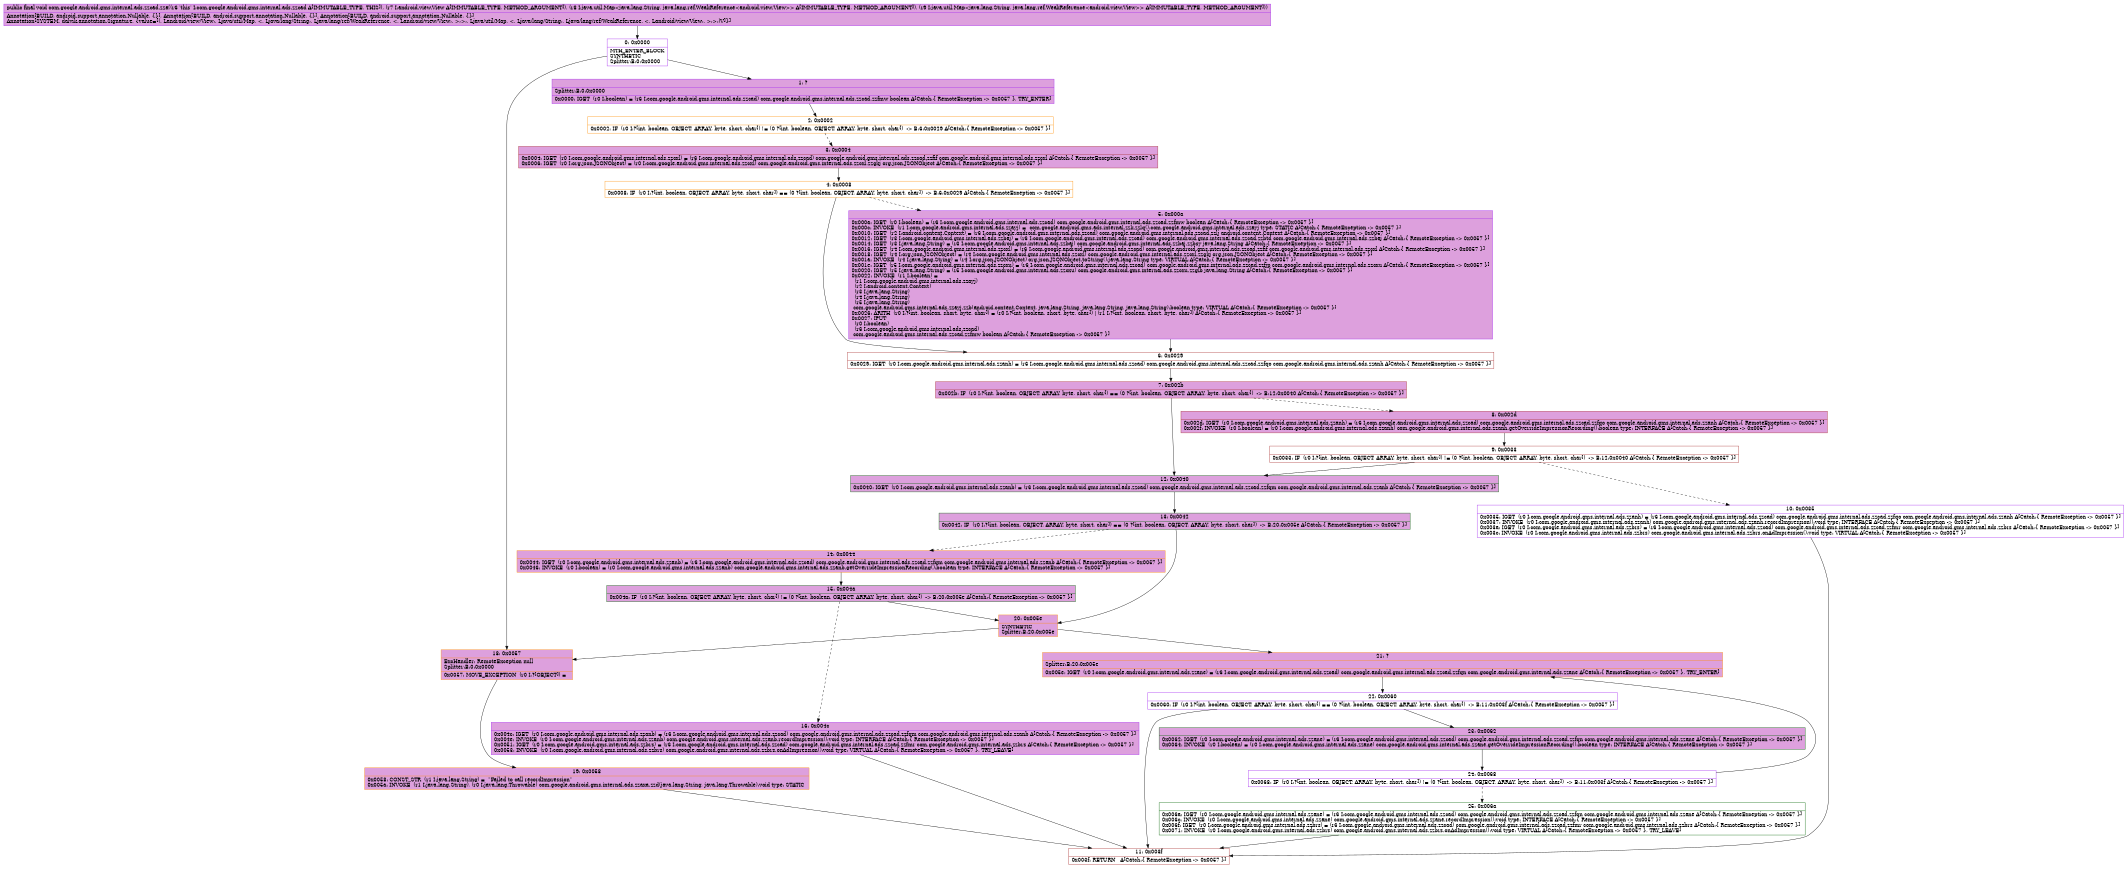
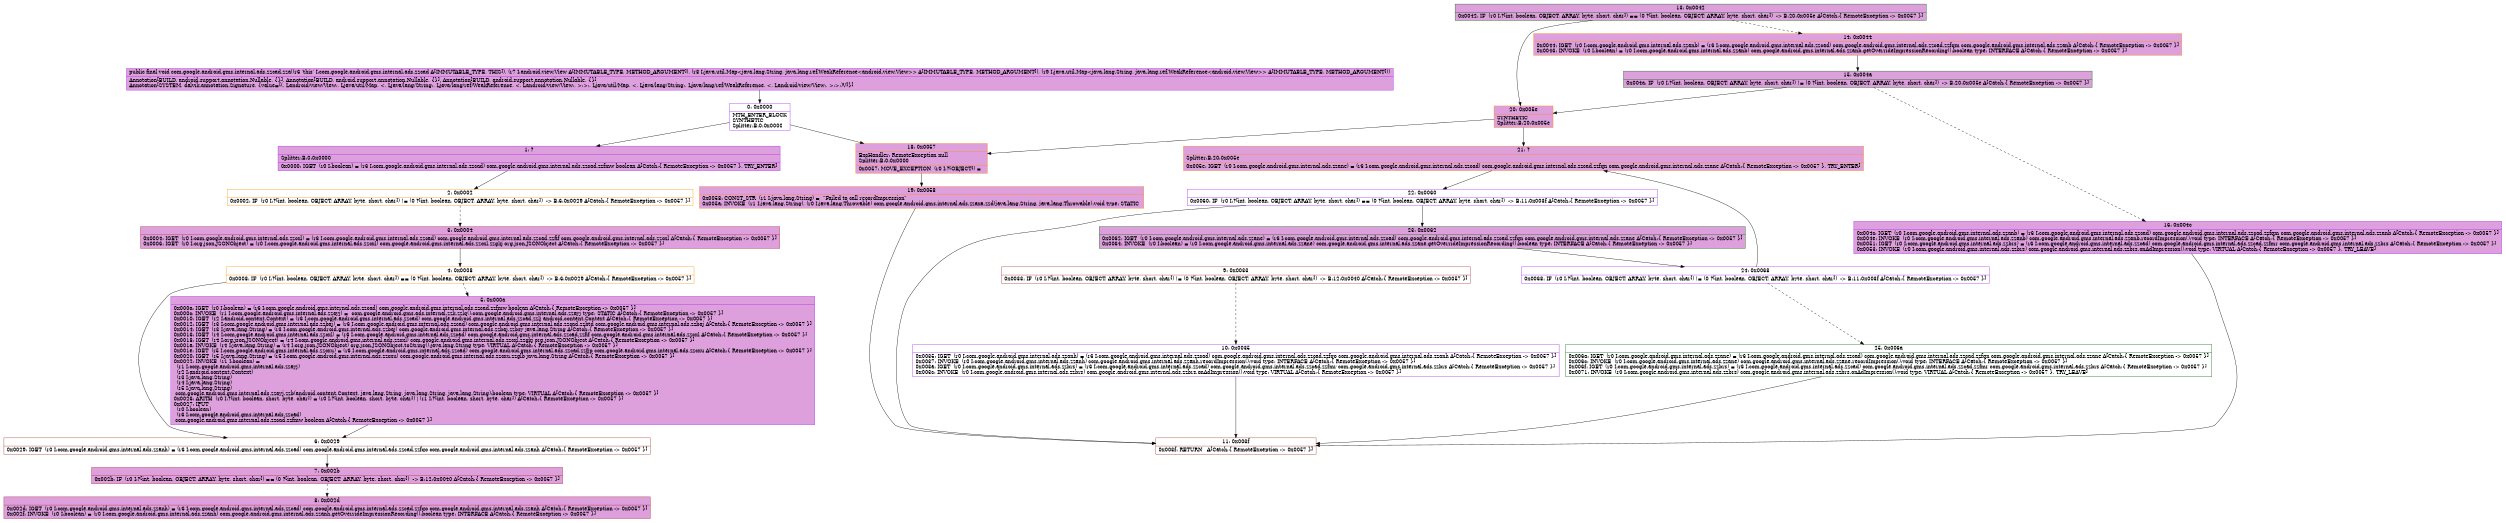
  digraph {
    node [color=purple fillcolor=plum shape=record style=filled]
    n1 [fillcolor=white label="{0\:\ 0x0000|MTH_ENTER_BLOCK\lSYNTHETIC\lSplitter:B:0:0x0000\l}"]
    n2 [label="{1\:\ ?|Splitter:B:0:0x0000\l|0x0000: IGET  (r0 I:boolean) = (r6 I:com.google.android.gms.internal.ads.zzcad) com.google.android.gms.internal.ads.zzcad.zzfmw boolean A[Catch:\{ RemoteException \-\> 0x0057 \}, TRY_ENTER]\l}"]
    n3 [color=darkorange label="{18\:\ 0x0057|ExcHandler: RemoteException null\lSplitter:B:0:0x0000\l|0x0057: MOVE_EXCEPTION  (r0 I:?[OBJECT]) =  \l}"]
    n4 [color=darkorange fillcolor=white label="{2\:\ 0x0002|0x0002: IF  (r0 I:?[int, boolean, OBJECT, ARRAY, byte, short, char]) != (0 ?[int, boolean, OBJECT, ARRAY, byte, short, char])  \-\> B:6:0x0029 A[Catch:\{ RemoteException \-\> 0x0057 \}]\l}"]
    n5 [color=darkorange label="{19\:\ 0x0058|0x0058: CONST_STR  (r1 I:java.lang.String) =  \"Failed to call recordImpression\" \l0x005a: INVOKE  (r1 I:java.lang.String), (r0 I:java.lang.Throwable) com.google.android.gms.internal.ads.zzaxa.zzd(java.lang.String, java.lang.Throwable):void type: STATIC \l}"]
    n6 [color=brown label="{3\:\ 0x0004|0x0004: IGET  (r0 I:com.google.android.gms.internal.ads.zzcxl) = (r6 I:com.google.android.gms.internal.ads.zzcad) com.google.android.gms.internal.ads.zzcad.zzfif com.google.android.gms.internal.ads.zzcxl A[Catch:\{ RemoteException \-\> 0x0057 \}]\l0x0006: IGET  (r0 I:org.json.JSONObject) = (r0 I:com.google.android.gms.internal.ads.zzcxl) com.google.android.gms.internal.ads.zzcxl.zzgkj org.json.JSONObject A[Catch:\{ RemoteException \-\> 0x0057 \}]\l}"]
    n7 [color=darkorange fillcolor=white label="{4\:\ 0x0008|0x0008: IF  (r0 I:?[int, boolean, OBJECT, ARRAY, byte, short, char]) == (0 ?[int, boolean, OBJECT, ARRAY, byte, short, char])  \-\> B:6:0x0029 A[Catch:\{ RemoteException \-\> 0x0057 \}]\l}"]
    n8 [color=brown fillcolor=white label="{6\:\ 0x0029|0x0029: IGET  (r0 I:com.google.android.gms.internal.ads.zzanh) = (r6 I:com.google.android.gms.internal.ads.zzcad) com.google.android.gms.internal.ads.zzcad.zzfqo com.google.android.gms.internal.ads.zzanh A[Catch:\{ RemoteException \-\> 0x0057 \}]\l}"]
    n9 [color=brown label="{7\:\ 0x002b|0x002b: IF  (r0 I:?[int, boolean, OBJECT, ARRAY, byte, short, char]) == (0 ?[int, boolean, OBJECT, ARRAY, byte, short, char])  \-\> B:12:0x0040 A[Catch:\{ RemoteException \-\> 0x0057 \}]\l}"]
    n10 [label="{5\:\ 0x000a|0x000a: IGET  (r0 I:boolean) = (r6 I:com.google.android.gms.internal.ads.zzcad) com.google.android.gms.internal.ads.zzcad.zzfmw boolean A[Catch:\{ RemoteException \-\> 0x0057 \}]\l0x000c: INVOKE  (r1 I:com.google.android.gms.internal.ads.zzayj) =  com.google.android.gms.ads.internal.zzk.zzlq():com.google.android.gms.internal.ads.zzayj type: STATIC A[Catch:\{ RemoteException \-\> 0x0057 \}]\l0x0010: IGET  (r2 I:android.content.Context) = (r6 I:com.google.android.gms.internal.ads.zzcad) com.google.android.gms.internal.ads.zzcad.zzlj android.content.Context A[Catch:\{ RemoteException \-\> 0x0057 \}]\l0x0012: IGET  (r3 I:com.google.android.gms.internal.ads.zzbaj) = (r6 I:com.google.android.gms.internal.ads.zzcad) com.google.android.gms.internal.ads.zzcad.zzbtd com.google.android.gms.internal.ads.zzbaj A[Catch:\{ RemoteException \-\> 0x0057 \}]\l0x0014: IGET  (r3 I:java.lang.String) = (r3 I:com.google.android.gms.internal.ads.zzbaj) com.google.android.gms.internal.ads.zzbaj.zzbsy java.lang.String A[Catch:\{ RemoteException \-\> 0x0057 \}]\l0x0016: IGET  (r4 I:com.google.android.gms.internal.ads.zzcxl) = (r6 I:com.google.android.gms.internal.ads.zzcad) com.google.android.gms.internal.ads.zzcad.zzfif com.google.android.gms.internal.ads.zzcxl A[Catch:\{ RemoteException \-\> 0x0057 \}]\l0x0018: IGET  (r4 I:org.json.JSONObject) = (r4 I:com.google.android.gms.internal.ads.zzcxl) com.google.android.gms.internal.ads.zzcxl.zzgkj org.json.JSONObject A[Catch:\{ RemoteException \-\> 0x0057 \}]\l0x001a: INVOKE  (r4 I:java.lang.String) = (r4 I:org.json.JSONObject) org.json.JSONObject.toString():java.lang.String type: VIRTUAL A[Catch:\{ RemoteException \-\> 0x0057 \}]\l0x001e: IGET  (r5 I:com.google.android.gms.internal.ads.zzcxu) = (r6 I:com.google.android.gms.internal.ads.zzcad) com.google.android.gms.internal.ads.zzcad.zzfjp com.google.android.gms.internal.ads.zzcxu A[Catch:\{ RemoteException \-\> 0x0057 \}]\l0x0020: IGET  (r5 I:java.lang.String) = (r5 I:com.google.android.gms.internal.ads.zzcxu) com.google.android.gms.internal.ads.zzcxu.zzglb java.lang.String A[Catch:\{ RemoteException \-\> 0x0057 \}]\l0x0022: INVOKE  (r1 I:boolean) = \l  (r1 I:com.google.android.gms.internal.ads.zzayj)\l  (r2 I:android.content.Context)\l  (r3 I:java.lang.String)\l  (r4 I:java.lang.String)\l  (r5 I:java.lang.String)\l com.google.android.gms.internal.ads.zzayj.zzb(android.content.Context, java.lang.String, java.lang.String, java.lang.String):boolean type: VIRTUAL A[Catch:\{ RemoteException \-\> 0x0057 \}]\l0x0026: ARITH  (r0 I:?[int, boolean, short, byte, char]) = (r0 I:?[int, boolean, short, byte, char]) \| (r1 I:?[int, boolean, short, byte, char]) A[Catch:\{ RemoteException \-\> 0x0057 \}]\l0x0027: IPUT  \l  (r0 I:boolean)\l  (r6 I:com.google.android.gms.internal.ads.zzcad)\l com.google.android.gms.internal.ads.zzcad.zzfmw boolean A[Catch:\{ RemoteException \-\> 0x0057 \}]\l}"]
    n11 [color=brown label="{8\:\ 0x002d|0x002d: IGET  (r0 I:com.google.android.gms.internal.ads.zzanh) = (r6 I:com.google.android.gms.internal.ads.zzcad) com.google.android.gms.internal.ads.zzcad.zzfqo com.google.android.gms.internal.ads.zzanh A[Catch:\{ RemoteException \-\> 0x0057 \}]\l0x002f: INVOKE  (r0 I:boolean) = (r0 I:com.google.android.gms.internal.ads.zzanh) com.google.android.gms.internal.ads.zzanh.getOverrideImpressionRecording():boolean type: INTERFACE A[Catch:\{ RemoteException \-\> 0x0057 \}]\l}"]
-   n12 [color=darkgreen label="{12\:\ 0x0040|0x0040: IGET  (r0 I:com.google.android.gms.internal.ads.zzanb) = (r6 I:com.google.android.gms.internal.ads.zzcad) com.google.android.gms.internal.ads.zzcad.zzfqm com.google.android.gms.internal.ads.zzanb A[Catch:\{ RemoteException \-\> 0x0057 \}]\l}"]
    n13 [color=brown fillcolor=white label="{9\:\ 0x0033|0x0033: IF  (r0 I:?[int, boolean, OBJECT, ARRAY, byte, short, char]) != (0 ?[int, boolean, OBJECT, ARRAY, byte, short, char])  \-\> B:12:0x0040 A[Catch:\{ RemoteException \-\> 0x0057 \}]\l}"]
    n14 [color=darkgreen label="{13\:\ 0x0042|0x0042: IF  (r0 I:?[int, boolean, OBJECT, ARRAY, byte, short, char]) == (0 ?[int, boolean, OBJECT, ARRAY, byte, short, char])  \-\> B:20:0x005e A[Catch:\{ RemoteException \-\> 0x0057 \}]\l}"]
    n15 [fillcolor=white label="{10\:\ 0x0035|0x0035: IGET  (r0 I:com.google.android.gms.internal.ads.zzanh) = (r6 I:com.google.android.gms.internal.ads.zzcad) com.google.android.gms.internal.ads.zzcad.zzfqo com.google.android.gms.internal.ads.zzanh A[Catch:\{ RemoteException \-\> 0x0057 \}]\l0x0037: INVOKE  (r0 I:com.google.android.gms.internal.ads.zzanh) com.google.android.gms.internal.ads.zzanh.recordImpression():void type: INTERFACE A[Catch:\{ RemoteException \-\> 0x0057 \}]\l0x003a: IGET  (r0 I:com.google.android.gms.internal.ads.zzbrs) = (r6 I:com.google.android.gms.internal.ads.zzcad) com.google.android.gms.internal.ads.zzcad.zzfmr com.google.android.gms.internal.ads.zzbrs A[Catch:\{ RemoteException \-\> 0x0057 \}]\l0x003c: INVOKE  (r0 I:com.google.android.gms.internal.ads.zzbrs) com.google.android.gms.internal.ads.zzbrs.onAdImpression():void type: VIRTUAL A[Catch:\{ RemoteException \-\> 0x0057 \}]\l}"]
    n16 [color=brown fillcolor=white label="{11\:\ 0x003f|0x003f: RETURN   A[Catch:\{ RemoteException \-\> 0x0057 \}]\l}"]
    n17 [color=darkorange label="{14\:\ 0x0044|0x0044: IGET  (r0 I:com.google.android.gms.internal.ads.zzanb) = (r6 I:com.google.android.gms.internal.ads.zzcad) com.google.android.gms.internal.ads.zzcad.zzfqm com.google.android.gms.internal.ads.zzanb A[Catch:\{ RemoteException \-\> 0x0057 \}]\l0x0046: INVOKE  (r0 I:boolean) = (r0 I:com.google.android.gms.internal.ads.zzanb) com.google.android.gms.internal.ads.zzanb.getOverrideImpressionRecording():boolean type: INTERFACE A[Catch:\{ RemoteException \-\> 0x0057 \}]\l}"]
    n18 [color=darkorange label="{20\:\ 0x005e|SYNTHETIC\lSplitter:B:20:0x005e\l}"]
    n19 [color=darkgreen label="{15\:\ 0x004a|0x004a: IF  (r0 I:?[int, boolean, OBJECT, ARRAY, byte, short, char]) != (0 ?[int, boolean, OBJECT, ARRAY, byte, short, char])  \-\> B:20:0x005e A[Catch:\{ RemoteException \-\> 0x0057 \}]\l}"]
    n20 [color=darkorange label="{21\:\ ?|Splitter:B:20:0x005e\l|0x005e: IGET  (r0 I:com.google.android.gms.internal.ads.zzane) = (r6 I:com.google.android.gms.internal.ads.zzcad) com.google.android.gms.internal.ads.zzcad.zzfqn com.google.android.gms.internal.ads.zzane A[Catch:\{ RemoteException \-\> 0x0057 \}, TRY_ENTER]\l}"]
    n21 [label="{16\:\ 0x004c|0x004c: IGET  (r0 I:com.google.android.gms.internal.ads.zzanb) = (r6 I:com.google.android.gms.internal.ads.zzcad) com.google.android.gms.internal.ads.zzcad.zzfqm com.google.android.gms.internal.ads.zzanb A[Catch:\{ RemoteException \-\> 0x0057 \}]\l0x004e: INVOKE  (r0 I:com.google.android.gms.internal.ads.zzanb) com.google.android.gms.internal.ads.zzanb.recordImpression():void type: INTERFACE A[Catch:\{ RemoteException \-\> 0x0057 \}]\l0x0051: IGET  (r0 I:com.google.android.gms.internal.ads.zzbrs) = (r6 I:com.google.android.gms.internal.ads.zzcad) com.google.android.gms.internal.ads.zzcad.zzfmr com.google.android.gms.internal.ads.zzbrs A[Catch:\{ RemoteException \-\> 0x0057 \}]\l0x0053: INVOKE  (r0 I:com.google.android.gms.internal.ads.zzbrs) com.google.android.gms.internal.ads.zzbrs.onAdImpression():void type: VIRTUAL A[Catch:\{ RemoteException \-\> 0x0057 \}, TRY_LEAVE]\l}"]
    n22 [fillcolor=white label="{22\:\ 0x0060|0x0060: IF  (r0 I:?[int, boolean, OBJECT, ARRAY, byte, short, char]) == (0 ?[int, boolean, OBJECT, ARRAY, byte, short, char])  \-\> B:11:0x003f A[Catch:\{ RemoteException \-\> 0x0057 \}]\l}"]
    n23 [color=darkgreen label="{23\:\ 0x0062|0x0062: IGET  (r0 I:com.google.android.gms.internal.ads.zzane) = (r6 I:com.google.android.gms.internal.ads.zzcad) com.google.android.gms.internal.ads.zzcad.zzfqn com.google.android.gms.internal.ads.zzane A[Catch:\{ RemoteException \-\> 0x0057 \}]\l0x0064: INVOKE  (r0 I:boolean) = (r0 I:com.google.android.gms.internal.ads.zzane) com.google.android.gms.internal.ads.zzane.getOverrideImpressionRecording():boolean type: INTERFACE A[Catch:\{ RemoteException \-\> 0x0057 \}]\l}"]
    n24 [fillcolor=white label="{24\:\ 0x0068|0x0068: IF  (r0 I:?[int, boolean, OBJECT, ARRAY, byte, short, char]) != (0 ?[int, boolean, OBJECT, ARRAY, byte, short, char])  \-\> B:11:0x003f A[Catch:\{ RemoteException \-\> 0x0057 \}]\l}"]
    n25 [color=darkgreen fillcolor=white label="{25\:\ 0x006a|0x006a: IGET  (r0 I:com.google.android.gms.internal.ads.zzane) = (r6 I:com.google.android.gms.internal.ads.zzcad) com.google.android.gms.internal.ads.zzcad.zzfqn com.google.android.gms.internal.ads.zzane A[Catch:\{ RemoteException \-\> 0x0057 \}]\l0x006c: INVOKE  (r0 I:com.google.android.gms.internal.ads.zzane) com.google.android.gms.internal.ads.zzane.recordImpression():void type: INTERFACE A[Catch:\{ RemoteException \-\> 0x0057 \}]\l0x006f: IGET  (r0 I:com.google.android.gms.internal.ads.zzbrs) = (r6 I:com.google.android.gms.internal.ads.zzcad) com.google.android.gms.internal.ads.zzcad.zzfmr com.google.android.gms.internal.ads.zzbrs A[Catch:\{ RemoteException \-\> 0x0057 \}]\l0x0071: INVOKE  (r0 I:com.google.android.gms.internal.ads.zzbrs) com.google.android.gms.internal.ads.zzbrs.onAdImpression():void type: VIRTUAL A[Catch:\{ RemoteException \-\> 0x0057 \}, TRY_LEAVE]\l}"]
    n26 [label="{public final void com.google.android.gms.internal.ads.zzcad.zza((r6 'this' I:com.google.android.gms.internal.ads.zzcad A[IMMUTABLE_TYPE, THIS]), (r7 I:android.view.View A[IMMUTABLE_TYPE, METHOD_ARGUMENT]), (r8 I:java.util.Map\<java.lang.String, java.lang.ref.WeakReference\<android.view.View\>\> A[IMMUTABLE_TYPE, METHOD_ARGUMENT]), (r9 I:java.util.Map\<java.lang.String, java.lang.ref.WeakReference\<android.view.View\>\> A[IMMUTABLE_TYPE, METHOD_ARGUMENT]))  | Annotation[BUILD, android.support.annotation.Nullable, \{\}], Annotation[BUILD, android.support.annotation.Nullable, \{\}], Annotation[BUILD, android.support.annotation.Nullable, \{\}]\lAnnotation[SYSTEM, dalvik.annotation.Signature, \{value=[(, Landroid\/view\/View;, Ljava\/util\/Map, \<, Ljava\/lang\/String;, Ljava\/lang\/ref\/WeakReference, \<, Landroid\/view\/View;, \>;\>;, Ljava\/util\/Map, \<, Ljava\/lang\/String;, Ljava\/lang\/ref\/WeakReference, \<, Landroid\/view\/View;, \>;\>;)V]\}]\l}"]
    n1 -> n2
    n1 -> n3
    n2 -> n4
    n3 -> n5
    n4 -> n6 [style=dashed]
    n5 -> n16
    n6 -> n7
    n7 -> n8
    n7 -> n10 [style=dashed]
    n8 -> n9
    n9 -> n11 [style=dashed]
-   n9 -> n12
    n10 -> n8
-   n11 -> n13
-   n12 -> n14
-   n13 -> n12
    n13 -> n15 [style=dashed]
    n14 -> n17 [style=dashed]
    n14 -> n18
    n15 -> n16
    n17 -> n19
    n18 -> n3
    n18 -> n20
    n19 -> n18
    n19 -> n21 [style=dashed]
    n20 -> n22
    n21 -> n16
    n22 -> n16
    n22 -> n23 [style=solid]
    n23 -> n24
    n24 -> n20
    n24 -> n25 [style=dashed]
    n25 -> n16
    n26 -> n1
  }
